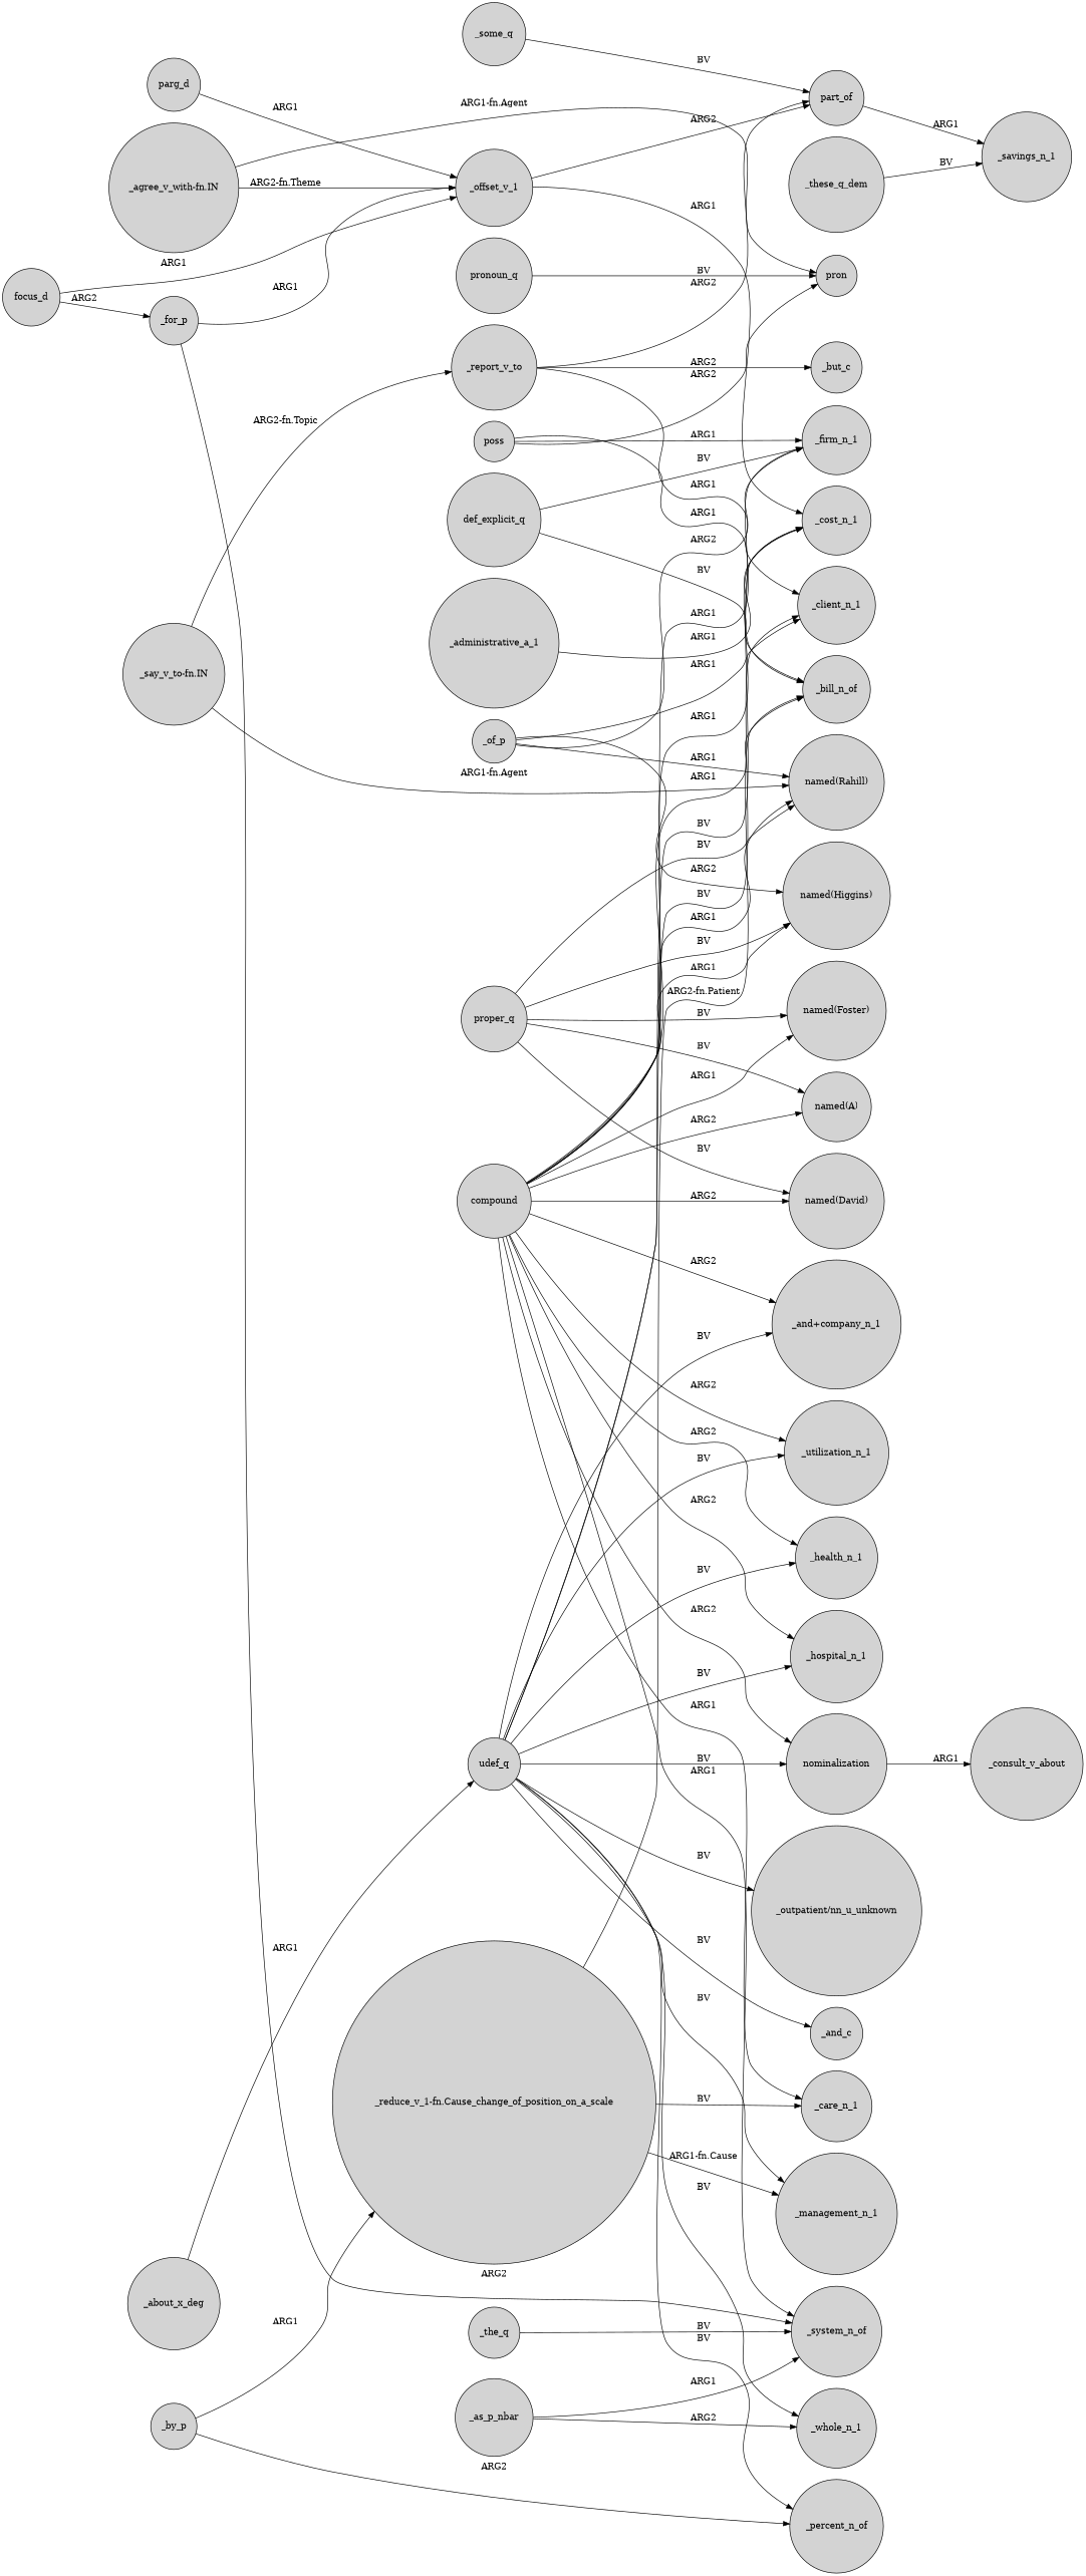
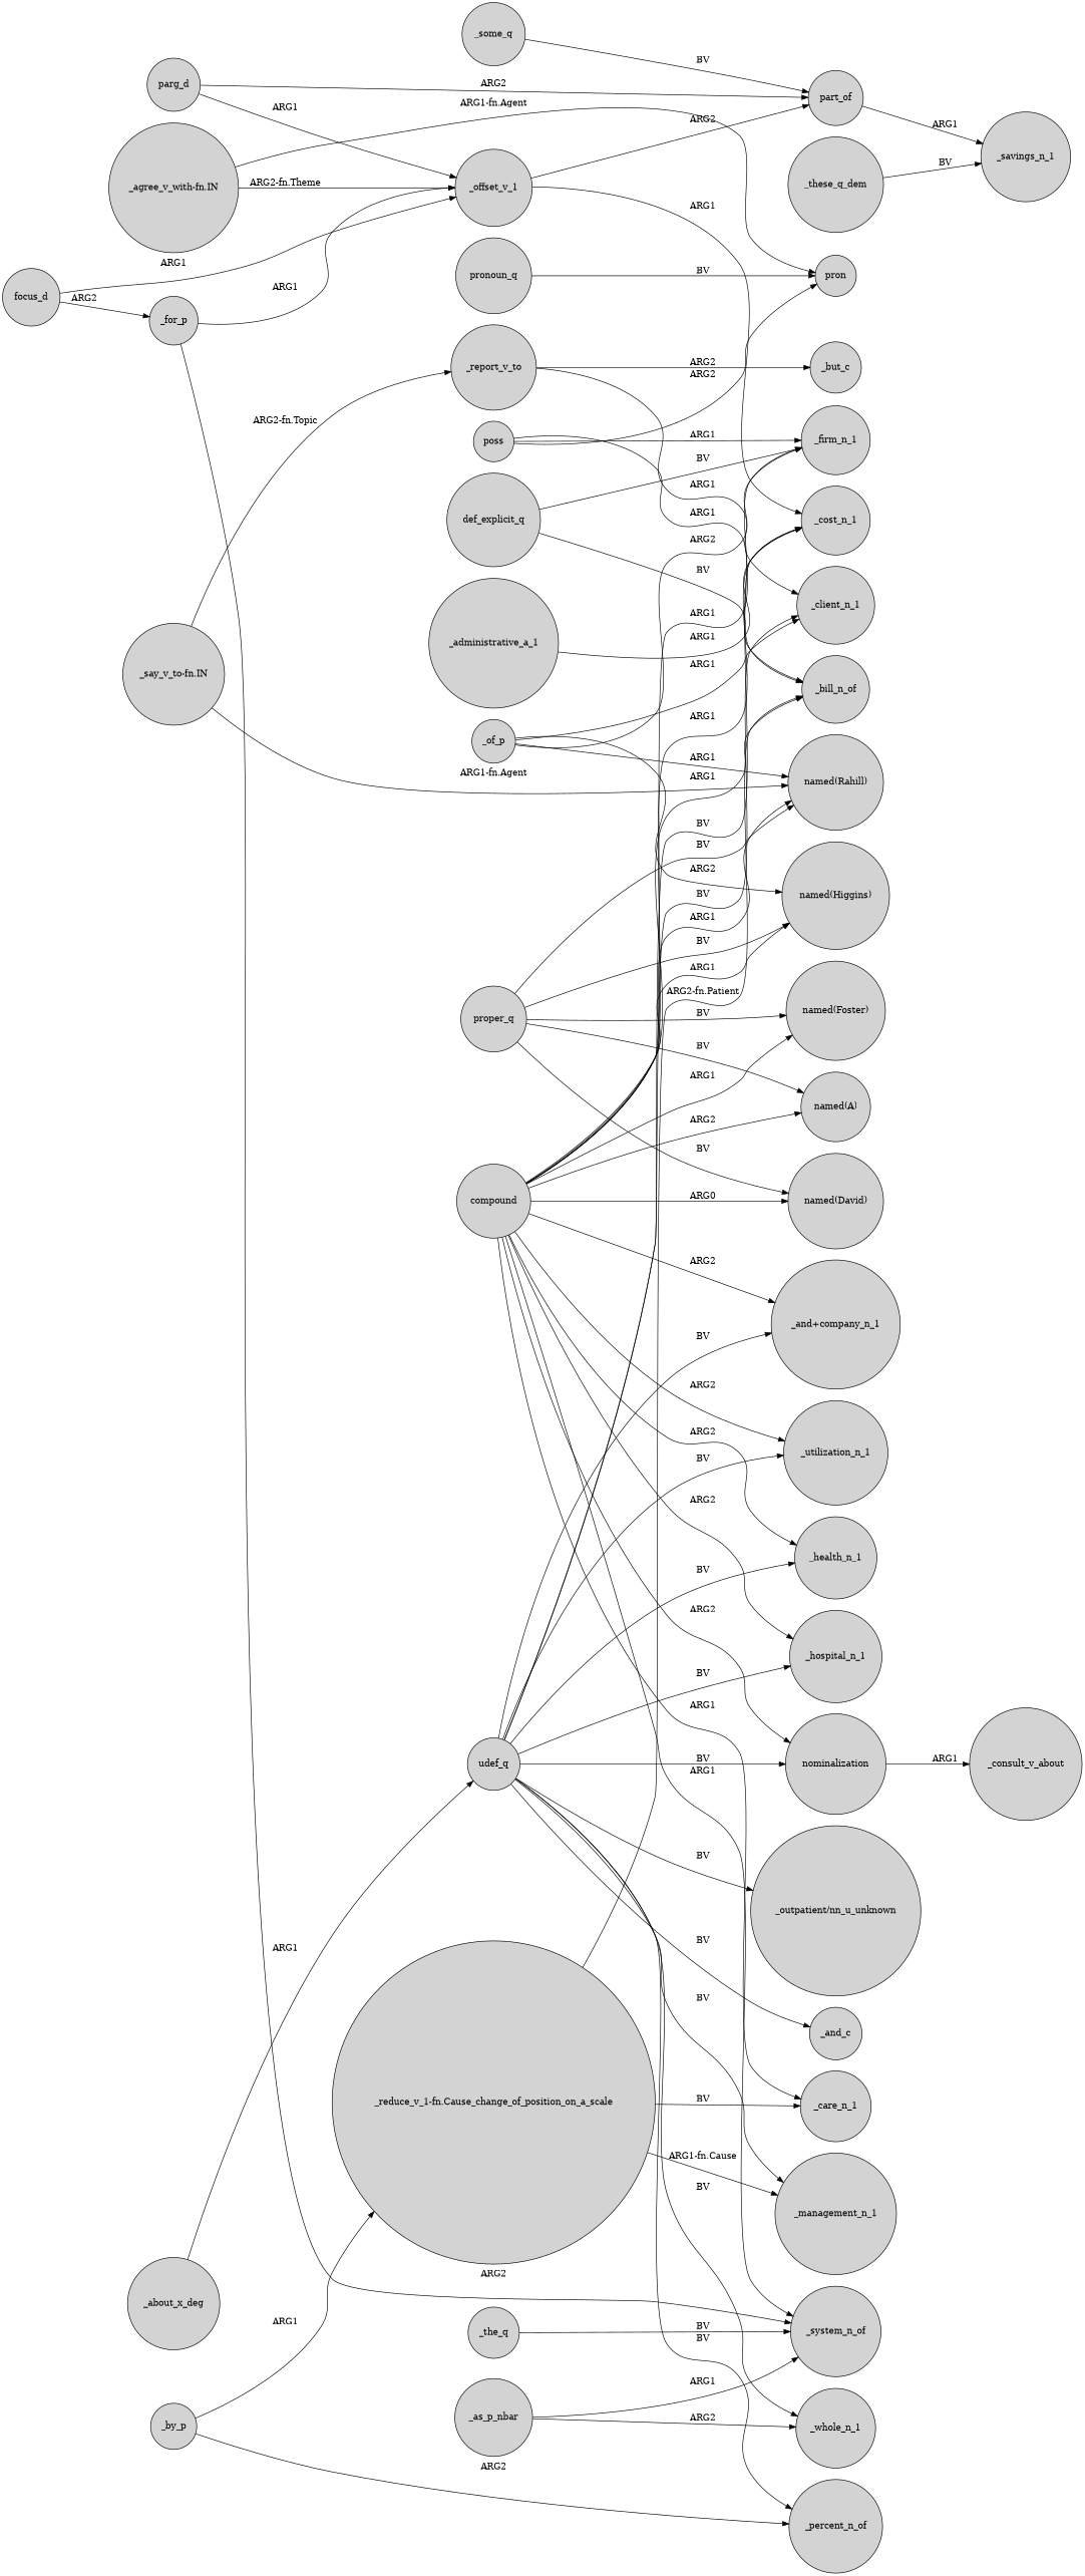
  digraph {
    rankdir=LR
    node [shape=circle style=filled]
    _offset_v_1
    part_of
    _cost_n_1
    _savings_n_1
    _of_p
    _firm_n_1
    "named(Higgins)"
    "named(Rahill)"
    _client_n_1
    _by_p
    "_reduce_v_1-fn.Cause_change_of_position_on_a_scale"
    _percent_n_of
    _bill_n_of
    _management_n_1
    _care_n_1
    _these_q_dem
    compound
    _utilization_n_1
    _system_n_of
    "named(Foster)"
    nominalization
    "named(A)"
    _health_n_1
    "_and+company_n_1"
    "named(David)"
    _hospital_n_1
    _consult_v_about
    focus_d
    _for_p
    poss
    pron
    "_say_v_to-fn.IN"
    _report_v_to
    _but_c
    udef_q
    "_outpatient/nn_u_unknown"
    _whole_n_1
    _and_c
    "_agree_v_with-fn.IN"
    proper_q
    _about_x_deg
    _as_p_nbar
    _some_q
    pronoun_q
    def_explicit_q
    _the_q
    parg_d
    _administrative_a_1
    _offset_v_1 -> part_of [label=ARG2]
    _offset_v_1 -> _cost_n_1 [label=ARG1]
    part_of -> _savings_n_1 [label=ARG1]
    _of_p -> _firm_n_1 [label=ARG2]
    _of_p -> "named(Higgins)" [label=ARG2]
    _of_p -> "named(Rahill)" [label=ARG1]
    _of_p -> _client_n_1 [label=ARG1]
    _by_p -> "_reduce_v_1-fn.Cause_change_of_position_on_a_scale" [label=ARG1]
    _by_p -> _percent_n_of [label=ARG2]
    "_reduce_v_1-fn.Cause_change_of_position_on_a_scale" -> _bill_n_of [label="ARG2-fn.Patient"]
    "_reduce_v_1-fn.Cause_change_of_position_on_a_scale" -> _management_n_1 [label="ARG1-fn.Cause"]
    "_reduce_v_1-fn.Cause_change_of_position_on_a_scale" -> _care_n_1 [label=BV]
    _these_q_dem -> _savings_n_1 [label=BV]
    compound -> _cost_n_1 [label=ARG1]
    compound -> _firm_n_1 [label=ARG1]
    compound -> "named(Higgins)" [label=ARG1]
    compound -> "named(Rahill)" [label=ARG1]
    compound -> _bill_n_of [label=ARG1]
    compound -> _care_n_1 [label=ARG1]
    compound -> _utilization_n_1 [label=ARG2]
    compound -> _system_n_of [label=ARG1]
    compound -> "named(Foster)" [label=ARG1]
    compound -> nominalization [label=ARG2]
    compound -> "named(A)" [label=ARG2]
    compound -> _health_n_1 [label=ARG2]
    compound -> "_and+company_n_1" [label=ARG2]
-   compound -> "named(David)" [label=ARG2]
+   compound -> "named(David)" [label=ARG0]
    compound -> _hospital_n_1 [label=ARG2]
    nominalization -> _consult_v_about [label=ARG1]
    focus_d -> _offset_v_1 [label=ARG1]
    focus_d -> _for_p [label=ARG2]
    _for_p -> _offset_v_1 [label=ARG1]
    _for_p -> _system_n_of [label=ARG2]
    poss -> _firm_n_1 [label=ARG1]
    poss -> _bill_n_of [label=ARG1]
    poss -> pron [label=ARG2]
    "_say_v_to-fn.IN" -> "named(Rahill)" [label="ARG1-fn.Agent"]
    "_say_v_to-fn.IN" -> _report_v_to [label="ARG2-fn.Topic"]
    _report_v_to -> _client_n_1 [label=ARG1]
    _report_v_to -> _but_c [label=ARG2]
    udef_q -> _cost_n_1 [label=BV]
    udef_q -> _client_n_1 [label=BV]
    udef_q -> _percent_n_of [label=BV]
    udef_q -> _management_n_1 [label=BV]
    udef_q -> _utilization_n_1 [label=BV]
    udef_q -> nominalization [label=BV]
    udef_q -> _health_n_1 [label=BV]
    udef_q -> "_and+company_n_1" [label=BV]
    udef_q -> _hospital_n_1 [label=BV]
    udef_q -> "_outpatient/nn_u_unknown" [label=BV]
    udef_q -> _whole_n_1 [label=BV]
    udef_q -> _and_c [label=BV]
    "_agree_v_with-fn.IN" -> _offset_v_1 [label="ARG2-fn.Theme"]
    "_agree_v_with-fn.IN" -> pron [label="ARG1-fn.Agent"]
    proper_q -> "named(Higgins)" [label=BV]
    proper_q -> "named(Rahill)" [label=BV]
    proper_q -> "named(Foster)" [label=BV]
    proper_q -> "named(A)" [label=BV]
    proper_q -> "named(David)" [label=BV]
    _about_x_deg -> udef_q [label=ARG1]
    _as_p_nbar -> _system_n_of [label=ARG1]
    _as_p_nbar -> _whole_n_1 [label=ARG2]
    _some_q -> part_of [label=BV]
    pronoun_q -> pron [label=BV]
    def_explicit_q -> _firm_n_1 [label=BV]
    def_explicit_q -> _bill_n_of [label=BV]
    _the_q -> _system_n_of [label=BV]
    parg_d -> _offset_v_1 [label=ARG1]
-   _report_v_to -> part_of [label=ARG2]
+   parg_d -> part_of [label=ARG2]
    _administrative_a_1 -> _cost_n_1 [label=ARG1]
  }
